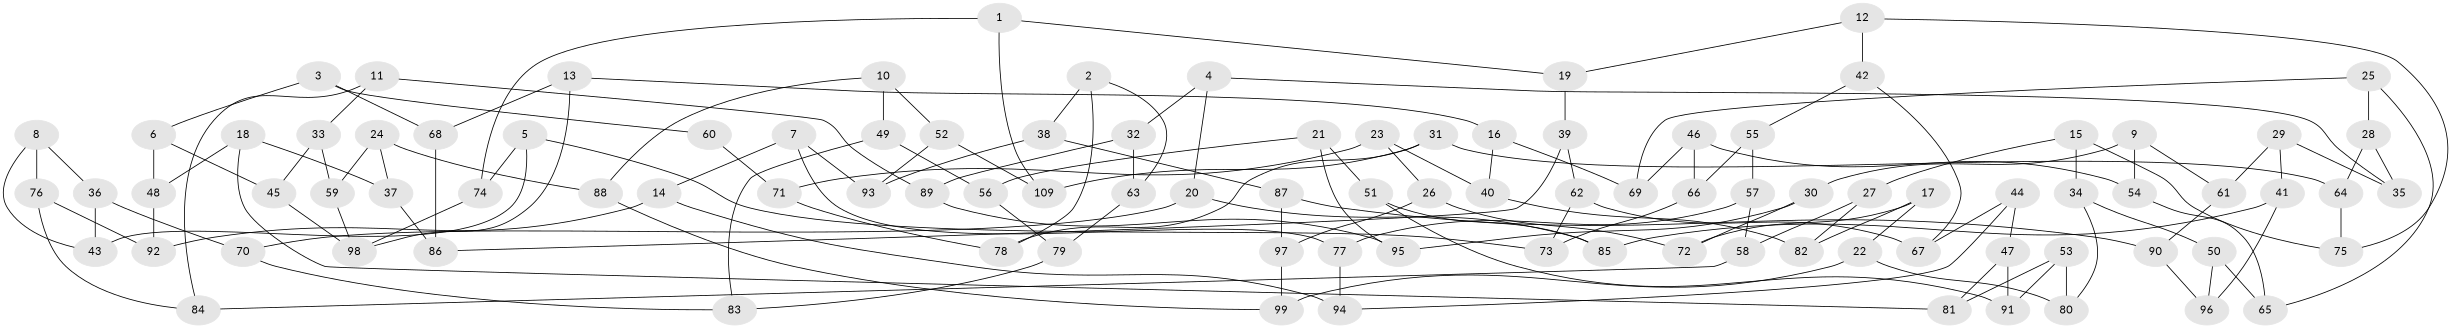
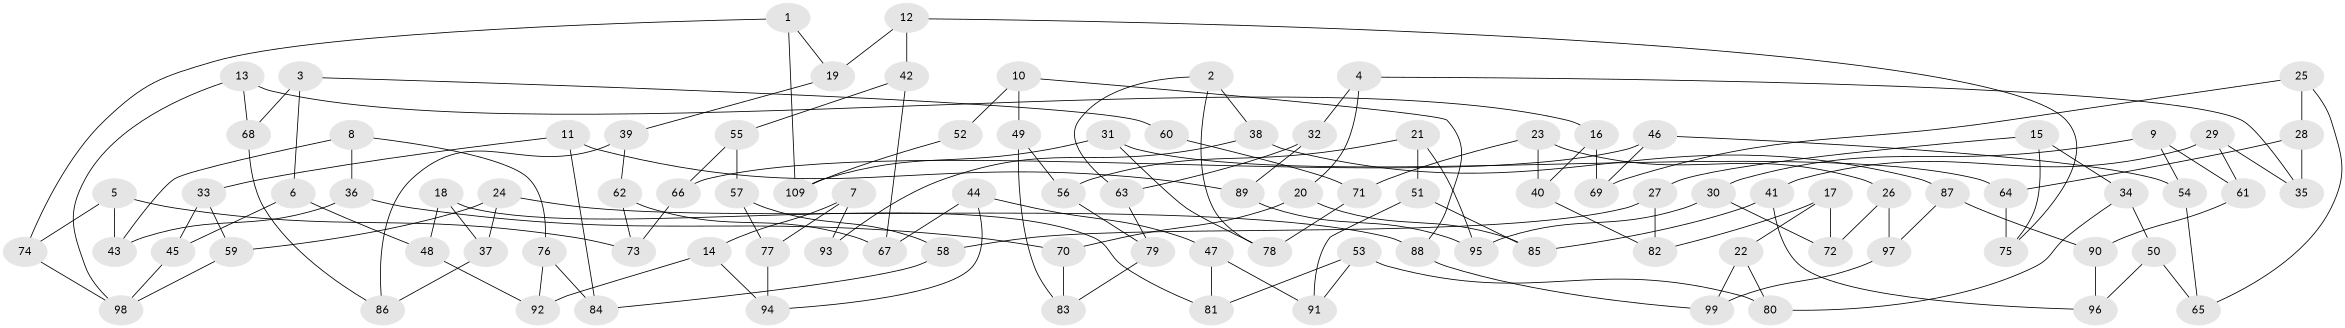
  graph {
    fontname=Lato
    node [color=gray90 fontname=Lato style=filled]
    edge [fontname=Lato]
    1
    19
    74
    n4 [label=109]
    39
    98
    2
    38
    63
    78
    93
    87
    79
    3
    6
    60
    68
    45
    48
    71
    86
    4
    20
    32
    35
    70
    85
    89
    5
    43
    73
    92
    7
    14
    77
    94
    8
    36
    76
    84
    9
    30
    54
    61
    72
    95
    65
    90
    10
    49
    52
    88
    56
    83
    99
    11
    33
    59
    12
    42
    75
    55
    67
    13
    16
    40
    69
    15
    27
    34
    82
    58
    80
    50
    17
    22
    18
    37
    81
    62
    21
    51
    91
    23
    26
    97
    24
    25
    28
    64
    29
    41
    96
    31
    66
    57
    44
    47
    46
    53
    1 -- 19
    1 -- 74
    1 -- n4
    19 -- 39
    74 -- 98
    39 -- 86
    39 -- 62
    2 -- 38
    2 -- 63
    2 -- 78
    38 -- 93
    38 -- 87
    63 -- 79
    87 -- 90
    87 -- 97
    79 -- 83
    3 -- 6
    3 -- 60
    3 -- 68
    6 -- 45
    6 -- 48
    60 -- 71
    68 -- 86
    45 -- 98
    48 -- 92
    71 -- 78
    4 -- 20
    4 -- 32
    4 -- 35
    20 -- 70
    20 -- 85
    32 -- 63
    32 -- 89
    70 -- 83
    89 -- 95
    5 -- 74
    5 -- 43
    5 -- 73
    7 -- 93
    7 -- 14
    7 -- 77
    14 -- 92
    14 -- 94
    77 -- 94
    8 -- 43
    8 -- 36
    8 -- 76
    36 -- 70
    36 -- 43
    76 -- 92
    76 -- 84
    9 -- 30
    9 -- 54
    9 -- 61
    30 -- 72
    30 -- 95
    54 -- 65
    61 -- 90
    90 -- 96
    10 -- 49
    10 -- 52
    10 -- 88
    49 -- 56
    49 -- 83
    52 -- n4
-   52 -- 93
    88 -- 99
    56 -- 79
    11 -- 89
    11 -- 84
    11 -- 33
    33 -- 45
    33 -- 59
    59 -- 98
    12 -- 19
    12 -- 42
    12 -- 75
    42 -- 55
    42 -- 67
    55 -- 66
    55 -- 57
    13 -- 98
    13 -- 68
    13 -- 16
    16 -- 40
    16 -- 69
    40 -- 82
    15 -- 75
    15 -- 27
    15 -- 34
    27 -- 82
    27 -- 58
    34 -- 80
    34 -- 50
    58 -- 84
    50 -- 65
    50 -- 96
    17 -- 72
    17 -- 82
    17 -- 22
    22 -- 99
    22 -- 80
    18 -- 48
    18 -- 37
    18 -- 81
    37 -- 86
    62 -- 73
    62 -- 67
    21 -- 95
    21 -- 56
    21 -- 51
    51 -- 85
    51 -- 91
    23 -- 71
    23 -- 40
    23 -- 26
    26 -- 72
    26 -- 97
    97 -- 99
    24 -- 88
    24 -- 59
    24 -- 37
    25 -- 65
    25 -- 69
    25 -- 28
    28 -- 35
    28 -- 64
    64 -- 75
    29 -- 35
    29 -- 61
    29 -- 41
    41 -- 85
    41 -- 96
    31 -- n4
    31 -- 78
    31 -- 64
    66 -- 73
    57 -- 77
    57 -- 58
    44 -- 94
    44 -- 67
    44 -- 47
    47 -- 81
    47 -- 91
    46 -- 54
    46 -- 69
    46 -- 66
    53 -- 80
    53 -- 81
    53 -- 91
  }
